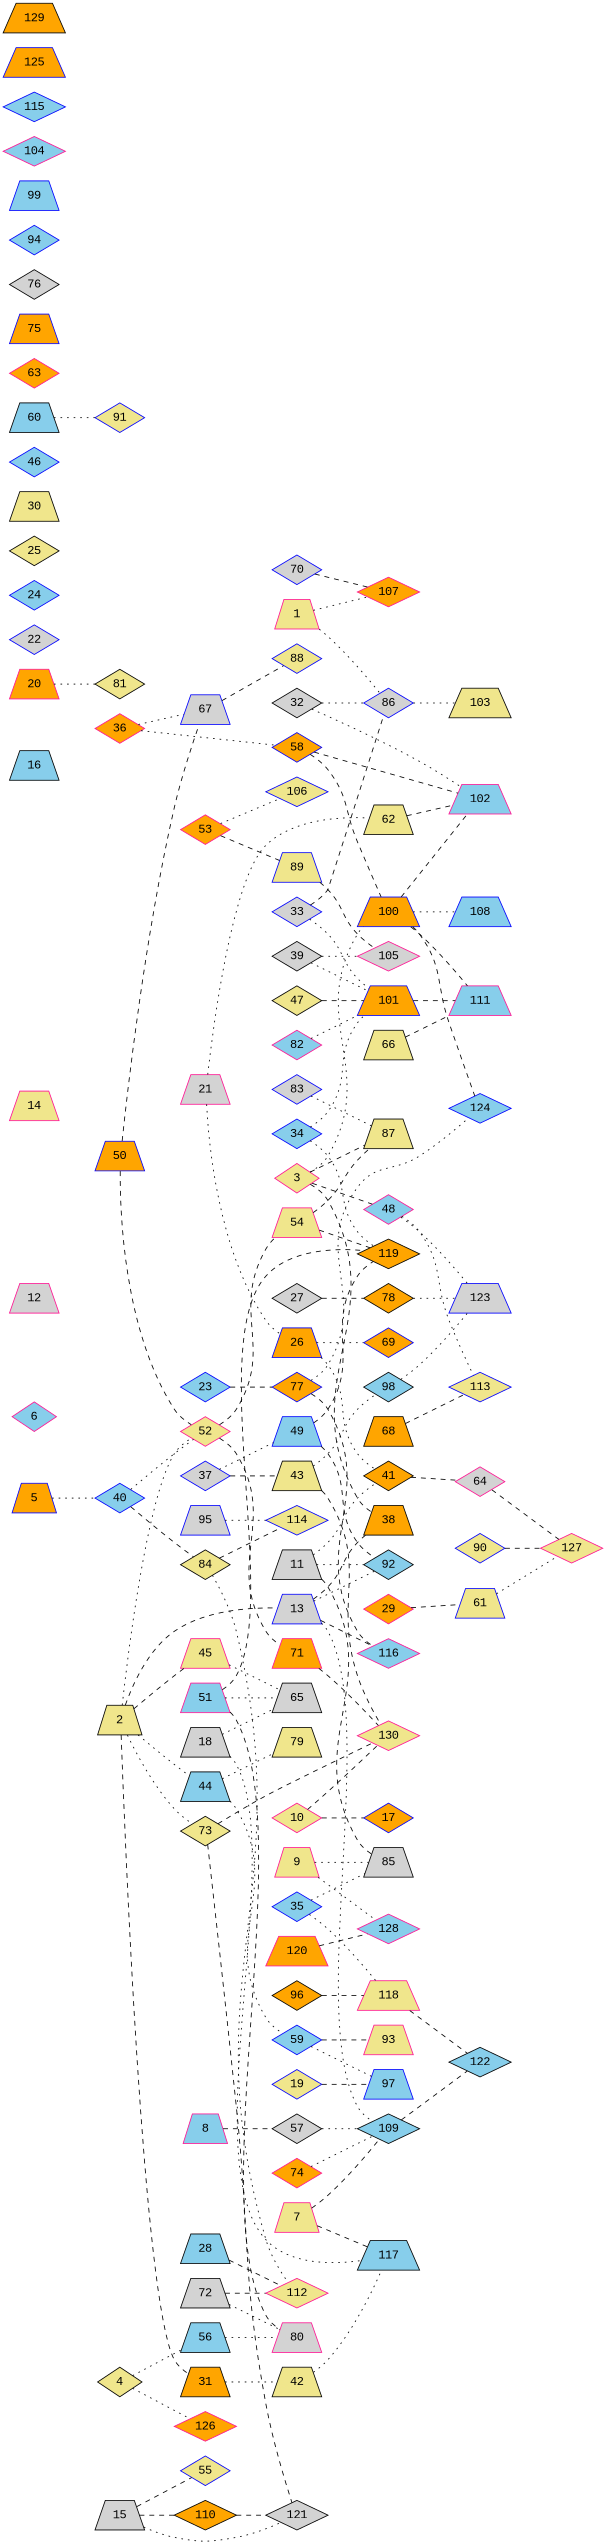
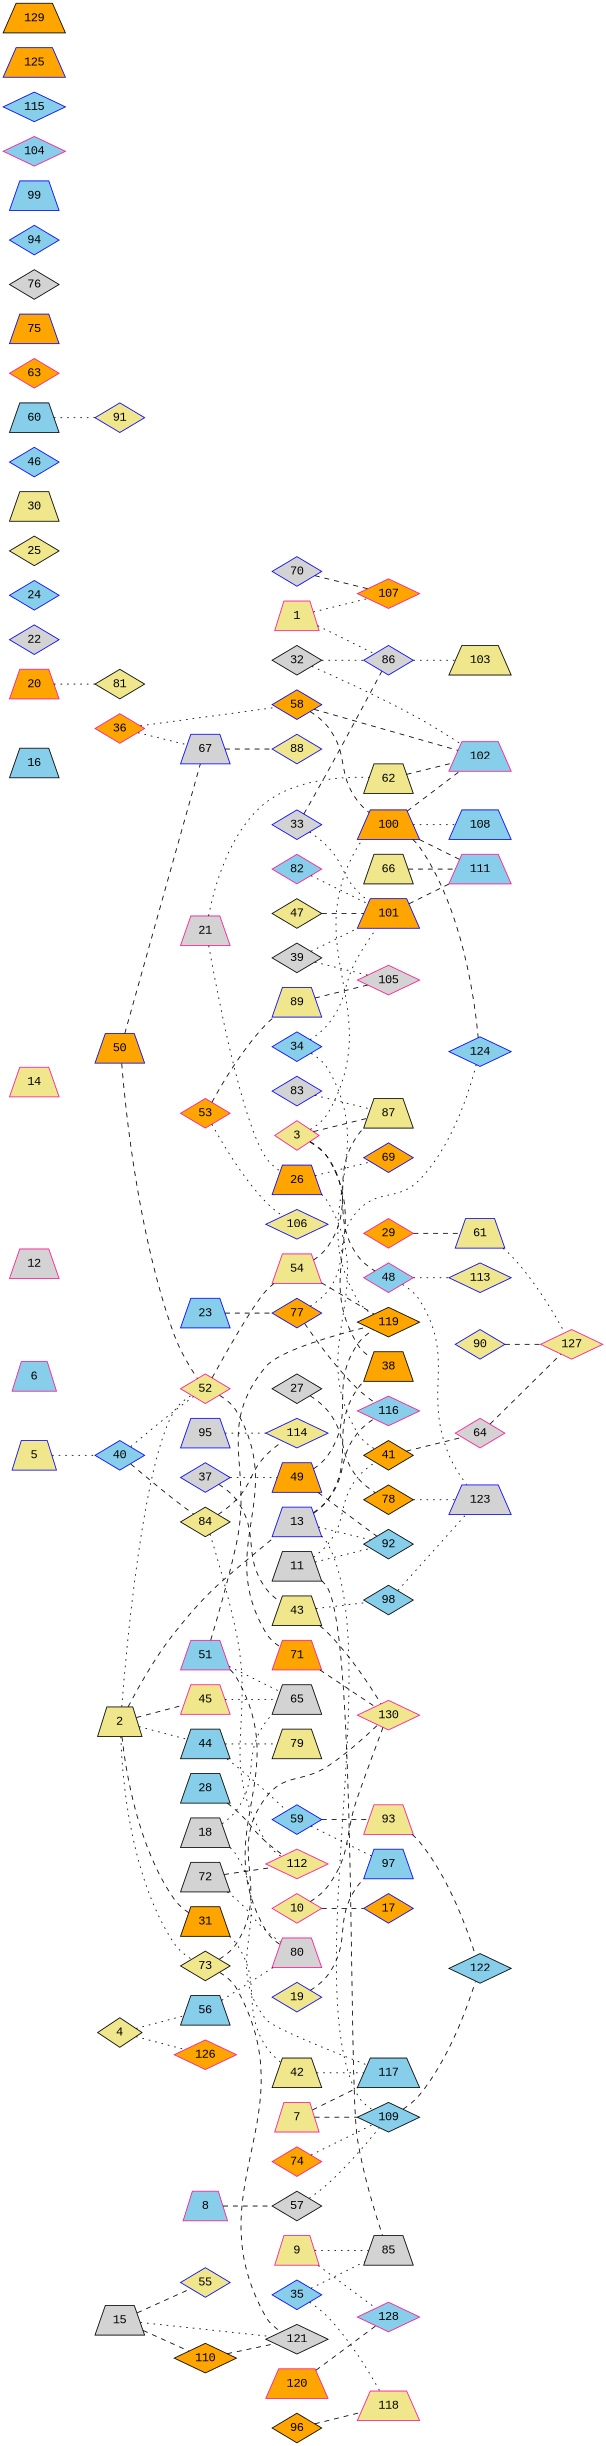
  graph {
    fontname="Liberation Mono"
    rankdir=LR
    node [color=black fillcolor=khaki fontname="Liberation Mono" shape=diamond style=filled]
    edge [fontname="Liberation Mono" style=dashed]
    1 [color=deeppink shape=trapezium]
    86 [color=blue fillcolor=lightgrey]
    107 [color=deeppink fillcolor=orange]
    103 [shape=trapezium]
    2 [shape=trapezium]
    13 [color=blue fillcolor=lightgrey shape=trapezium]
    31 [fillcolor=orange shape=trapezium]
    44 [fillcolor=skyblue shape=trapezium]
    45 [color=deeppink shape=trapezium]
    52 [color=deeppink]
    73
    38 [fillcolor=orange shape=trapezium]
    109 [fillcolor=skyblue]
    92 [fillcolor=skyblue]
    116 [color=deeppink fillcolor=skyblue]
    42 [shape=trapezium]
    59 [color=blue fillcolor=skyblue]
    79 [shape=trapezium]
    65 [fillcolor=lightgrey shape=trapezium]
    54 [color=deeppink shape=trapezium]
    71 [color=deeppink fillcolor=orange shape=trapezium]
    130 [color=deeppink]
    121 [fillcolor=lightgrey]
    3 [color=deeppink]
    48 [color=deeppink fillcolor=skyblue]
    87 [shape=trapezium]
    100 [color=blue fillcolor=orange shape=trapezium]
    113 [color=blue]
    123 [color=blue fillcolor=lightgrey shape=trapezium]
    102 [color=deeppink fillcolor=skyblue shape=trapezium]
    111 [color=deeppink fillcolor=skyblue shape=trapezium]
    124 [color=blue fillcolor=skyblue]
    108 [color=blue fillcolor=skyblue shape=trapezium]
    4
    56 [fillcolor=skyblue shape=trapezium]
    126 [color=deeppink fillcolor=orange]
    80 [color=deeppink fillcolor=lightgrey shape=trapezium]
-   5 [color=blue fillcolor=orange shape=trapezium]
+   5 [color=blue shape=trapezium]
    40 [color=blue fillcolor=skyblue]
    84
-   6 [color=deeppink fillcolor=skyblue]
+   6 [color=deeppink fillcolor=skyblue shape=trapezium]
    7 [color=deeppink shape=trapezium]
    117 [fillcolor=skyblue shape=trapezium]
    122 [fillcolor=skyblue]
    8 [color=deeppink fillcolor=skyblue shape=trapezium]
    57 [fillcolor=lightgrey]
    9 [color=deeppink shape=trapezium]
    85 [fillcolor=lightgrey shape=trapezium]
    128 [color=deeppink fillcolor=skyblue]
    10 [color=deeppink]
    17 [color=blue fillcolor=orange]
    11 [fillcolor=lightgrey shape=trapezium]
    41 [fillcolor=orange]
    64 [color=deeppink fillcolor=lightgrey]
    12 [color=deeppink fillcolor=lightgrey shape=trapezium]
    14 [color=deeppink shape=trapezium]
    15 [fillcolor=lightgrey shape=trapezium]
    55 [color=blue]
    110 [fillcolor=orange]
    16 [fillcolor=skyblue shape=trapezium]
    18 [fillcolor=lightgrey shape=trapezium]
    97 [color=blue fillcolor=skyblue shape=trapezium]
    19 [color=blue]
    20 [color=deeppink fillcolor=orange shape=trapezium]
    81
    21 [color=deeppink fillcolor=lightgrey shape=trapezium]
    26 [color=blue fillcolor=orange shape=trapezium]
    62 [shape=trapezium]
    69 [color=blue fillcolor=orange]
    22 [color=blue fillcolor=lightgrey]
-   23 [color=blue fillcolor=skyblue]
+   23 [color=blue fillcolor=skyblue shape=trapezium]
    77 [color=blue fillcolor=orange]
    24 [color=blue fillcolor=skyblue]
    25
    27 [fillcolor=lightgrey]
    78 [fillcolor=orange]
    28 [fillcolor=skyblue shape=trapezium]
    112 [color=deeppink]
    29 [color=deeppink fillcolor=orange]
    61 [color=blue shape=trapezium]
    127 [color=deeppink]
    30 [shape=trapezium]
    32 [fillcolor=lightgrey]
    33 [color=blue fillcolor=lightgrey]
    101 [color=blue fillcolor=orange shape=trapezium]
    34 [color=blue fillcolor=skyblue]
    119 [fillcolor=orange]
    35 [color=blue fillcolor=skyblue]
    118 [color=deeppink shape=trapezium]
    36 [color=deeppink fillcolor=orange]
    58 [color=blue fillcolor=orange]
    67 [color=blue fillcolor=lightgrey shape=trapezium]
    88 [color=blue]
    37 [color=blue fillcolor=lightgrey]
    43 [shape=trapezium]
-   49 [color=blue fillcolor=skyblue shape=trapezium]
+   49 [color=blue fillcolor=orange shape=trapezium]
    98 [fillcolor=skyblue]
    39 [fillcolor=lightgrey]
    105 [color=deeppink fillcolor=lightgrey]
    114 [color=blue]
    93 [color=deeppink shape=trapezium]
    46 [color=blue fillcolor=skyblue]
    47
    50 [color=blue fillcolor=orange shape=trapezium]
    51 [color=deeppink fillcolor=skyblue shape=trapezium]
    53 [color=deeppink fillcolor=orange]
    89 [color=blue shape=trapezium]
    106 [color=blue]
    60 [fillcolor=skyblue shape=trapezium]
    91 [color=blue]
    63 [color=deeppink fillcolor=orange]
    66 [shape=trapezium]
-   68 [fillcolor=orange shape=trapezium]
    70 [color=blue fillcolor=lightgrey]
    72 [fillcolor=lightgrey shape=trapezium]
    74 [color=deeppink fillcolor=orange]
    75 [color=blue fillcolor=orange shape=trapezium]
    76 [fillcolor=lightgrey]
    82 [color=deeppink fillcolor=skyblue]
    83 [color=blue fillcolor=lightgrey]
    90 [color=blue]
    94 [color=blue fillcolor=skyblue]
    95 [color=blue fillcolor=lightgrey shape=trapezium]
    96 [fillcolor=orange]
    99 [color=blue fillcolor=skyblue shape=trapezium]
    104 [color=deeppink fillcolor=skyblue]
    115 [color=blue fillcolor=skyblue]
    120 [color=deeppink fillcolor=orange shape=trapezium]
    125 [color=blue fillcolor=orange shape=trapezium]
    129 [fillcolor=orange shape=trapezium]
    1 -- 86 [style=dotted]
    1 -- 107 [style=dotted]
    86 -- 103 [style=dotted]
    2 -- 13
    2 -- 31
    2 -- 44 [style=dotted]
    2 -- 45
    2 -- 52 [style=dotted]
    2 -- 73 [style=dotted]
    13 -- 38
    13 -- 109 [style=dotted]
    13 -- 92 [style=dotted]
    13 -- 116
    31 -- 42 [style=dotted]
    44 -- 59 [style=dotted]
    44 -- 79 [style=dotted]
    45 -- 65 [style=dotted]
    52 -- 54
    52 -- 71
    73 -- 130
    73 -- 121
    109 -- 122
    42 -- 117 [style=dotted]
    59 -- 97 [style=dotted]
    59 -- 93
    54 -- 87
    54 -- 119
    71 -- 130
    3 -- 38
    3 -- 48
    3 -- 87
    3 -- 100 [style=dotted]
    48 -- 113 [style=dotted]
    48 -- 123 [style=dotted]
    100 -- 102
    100 -- 111
    100 -- 124
    100 -- 108 [style=dotted]
    4 -- 56 [style=dotted]
    4 -- 126 [style=dotted]
    56 -- 80 [style=dotted]
    5 -- 40 [style=dotted]
    40 -- 52 [style=dotted]
    40 -- 84
    84 -- 112 [style=dotted]
    84 -- 114
    7 -- 109
    7 -- 117
    8 -- 57
    57 -- 109 [style=dotted]
    9 -- 85 [style=dotted]
    9 -- 128 [style=dotted]
    10 -- 130
    10 -- 17
    11 -- 92 [style=dotted]
    11 -- 85
    11 -- 41 [style=dotted]
    41 -- 64
    64 -- 127
    15 -- 121 [style=dotted]
    15 -- 55
    15 -- 110
    110 -- 121
    18 -- 65 [style=dotted]
    18 -- 117 [style=dotted]
    19 -- 97
    20 -- 81 [style=dotted]
    21 -- 26 [style=dotted]
    21 -- 62 [style=dotted]
    26 -- 41 [style=dotted]
    26 -- 69 [style=dotted]
    62 -- 102
    23 -- 77
    77 -- 116
    77 -- 124 [style=dotted]
    27 -- 78
    78 -- 123 [style=dotted]
    28 -- 112
    29 -- 61
    61 -- 127 [style=dotted]
    32 -- 86 [style=dotted]
    32 -- 102 [style=dotted]
    33 -- 86
    33 -- 101 [style=dotted]
    101 -- 111
    34 -- 101 [style=dotted]
    34 -- 119 [style=dotted]
    35 -- 85 [style=dotted]
    35 -- 118 [style=dotted]
-   118 -- 122
+   93 -- 122
    36 -- 58 [style=dotted]
    36 -- 67 [style=dotted]
    58 -- 100
    58 -- 102
    67 -- 88
    37 -- 43
    37 -- 49 [style=dotted]
    43 -- 130
    43 -- 98 [style=dotted]
    49 -- 92
    49 -- 119
    98 -- 123 [style=dotted]
    39 -- 101 [style=dotted]
    39 -- 105 [style=dotted]
    47 -- 101
    50 -- 52
    50 -- 67
    51 -- 65 [style=dotted]
    51 -- 80
    51 -- 119
    53 -- 89
    53 -- 106 [style=dotted]
    89 -- 105
    60 -- 91 [style=dotted]
    66 -- 111
-   68 -- 113
    70 -- 107
    72 -- 80 [style=dotted]
    72 -- 112
    74 -- 109 [style=dotted]
    82 -- 101 [style=dotted]
    83 -- 87 [style=dotted]
    90 -- 127
    95 -- 114 [style=dotted]
    96 -- 118
    120 -- 128
  }
